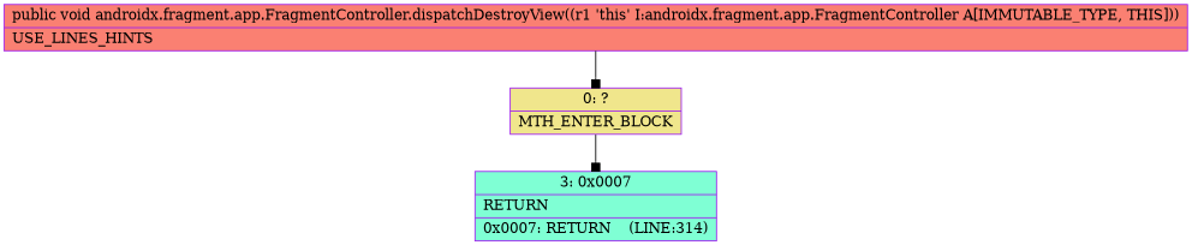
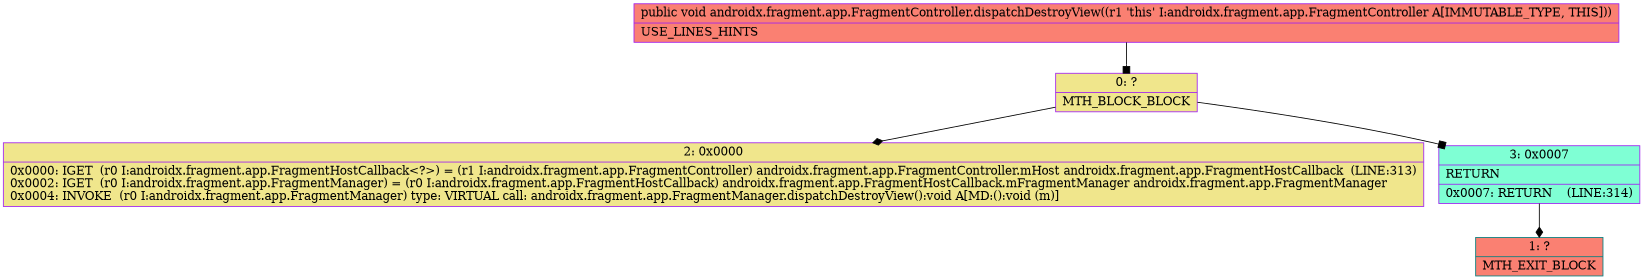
  digraph {
    node [color=purple fillcolor=khaki shape=record style=filled]
    edge [arrowhead=diamond]
-   n1 [label="{0\:\ ?|MTH_ENTER_BLOCK\l}"]
+   n1 [label="{0\:\ ?|MTH_BLOCK_BLOCK\l}"]
+   n2 [label="{2\:\ 0x0000|0x0000: IGET  (r0 I:androidx.fragment.app.FragmentHostCallback\<?\>) = (r1 I:androidx.fragment.app.FragmentController) androidx.fragment.app.FragmentController.mHost androidx.fragment.app.FragmentHostCallback  (LINE:313)\l0x0002: IGET  (r0 I:androidx.fragment.app.FragmentManager) = (r0 I:androidx.fragment.app.FragmentHostCallback) androidx.fragment.app.FragmentHostCallback.mFragmentManager androidx.fragment.app.FragmentManager \l0x0004: INVOKE  (r0 I:androidx.fragment.app.FragmentManager) type: VIRTUAL call: androidx.fragment.app.FragmentManager.dispatchDestroyView():void A[MD:():void (m)]\l}"]
    n3 [fillcolor=aquamarine label="{3\:\ 0x0007|RETURN\l|0x0007: RETURN    (LINE:314)\l}"]
+   n4 [color=teal fillcolor=salmon label="{1\:\ ?|MTH_EXIT_BLOCK\l}"]
    n5 [fillcolor=salmon label="{public void androidx.fragment.app.FragmentController.dispatchDestroyView((r1 'this' I:androidx.fragment.app.FragmentController A[IMMUTABLE_TYPE, THIS]))  | USE_LINES_HINTS\l}"]
+   n1 -> n2
    n1 -> n3 [arrowhead=box]
+   n3 -> n4
    n5 -> n1 [arrowhead=box]
  }
